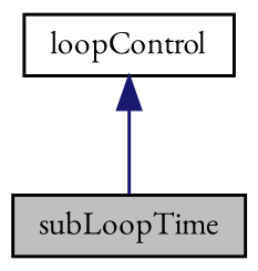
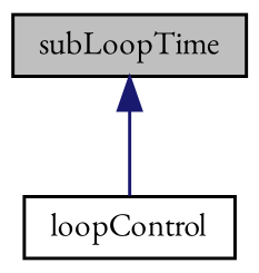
  digraph {
    fontname="EB Garamond"
    node [color=black fontname="EB Garamond" fontsize=10 shape=record]
    n1 [fillcolor=grey75 fontcolor=black height=0.2 label=subLoopTime style=filled width=0.4]
    n2 [height=0.2 label=loopControl width=0.4]
-   n2 -> n1 [color=midnightblue dir=back fontname="EB Garamond" fontsize=10 labelfontname=Helvetica labelfontsize=10 style=solid]
+   n1 -> n2 [color=midnightblue dir=back fontname="EB Garamond" fontsize=10 labelfontname=Helvetica labelfontsize=10 style=solid]
  }
